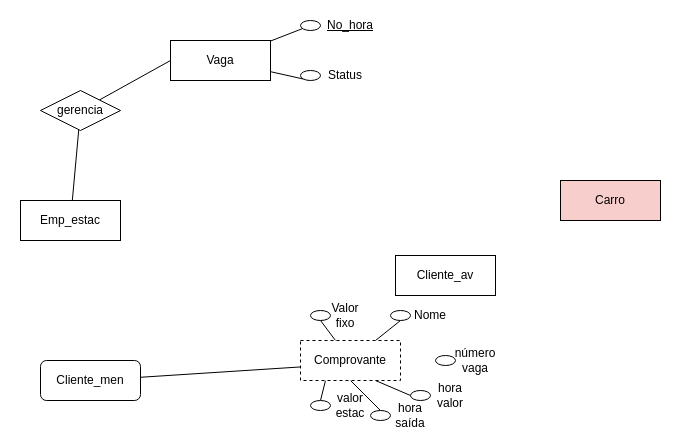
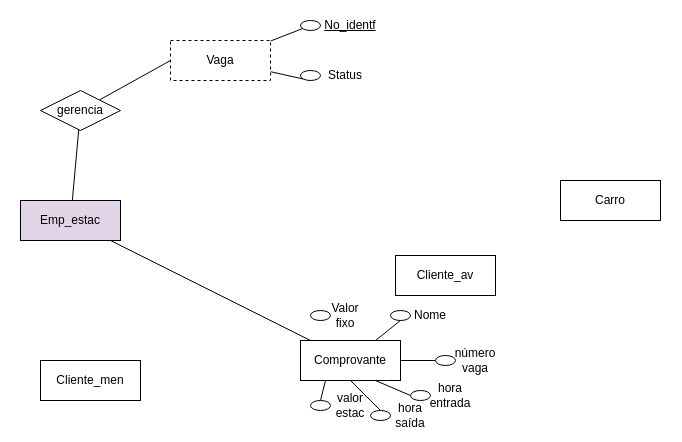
  <mxCell id="0" />
  <mxCell id="1" parent="0" />
  <mxCell id="2" value="" style="rounded=0;orthogonalLoop=1;jettySize=auto;html=1;endArrow=none;endFill=0;" edge="1" parent="1" source="3" target="25"><mxGeometry relative="1" as="geometry" /></mxCell>
- <mxCell id="3" value="Emp_estac" style="whiteSpace=wrap;html=1;align=center;" vertex="1" parent="1"><mxGeometry x="20" y="200" width="100" height="40" as="geometry" /></mxCell>
- <mxCell id="4" value="No_hora" style="ellipse;whiteSpace=wrap;html=1;align=center;fontStyle=4;spacingLeft=80;" vertex="1" parent="1"><mxGeometry x="300" y="20" width="20" height="10" as="geometry" /></mxCell>
+ <mxCell id="3" value="Emp_estac" style="whiteSpace=wrap;html=1;align=center;fillColor=#e1d5e7;" vertex="1" parent="1"><mxGeometry x="20" y="200" width="100" height="40" as="geometry" /></mxCell>
+ <mxCell id="4" value="No_identf" style="ellipse;whiteSpace=wrap;html=1;align=center;fontStyle=4;spacingLeft=80;" vertex="1" parent="1"><mxGeometry x="300" y="20" width="20" height="10" as="geometry" /></mxCell>
  <mxCell id="5" style="rounded=0;orthogonalLoop=1;jettySize=auto;html=1;endArrow=none;endFill=0;" edge="1" parent="1" source="7" target="4"><mxGeometry relative="1" as="geometry" /></mxCell>
  <mxCell id="6" style="rounded=0;orthogonalLoop=1;jettySize=auto;html=1;entryX=0;entryY=1;entryDx=0;entryDy=0;endArrow=none;endFill=0;" edge="1" parent="1" source="7" target="17"><mxGeometry relative="1" as="geometry" /></mxCell>
- <mxCell id="7" value="Vaga" style="whiteSpace=wrap;html=1;align=center;" vertex="1" parent="1"><mxGeometry x="170" y="40" width="100" height="40" as="geometry" /></mxCell>
+ <mxCell id="7" value="Vaga" style="whiteSpace=wrap;html=1;align=center;dashed=1;" vertex="1" parent="1"><mxGeometry x="170" y="40" width="100" height="40" as="geometry" /></mxCell>
  <mxCell id="8" value="Cliente_av" style="whiteSpace=wrap;html=1;align=center;" vertex="1" parent="1"><mxGeometry x="395" y="255" width="100" height="40" as="geometry" /></mxCell>
- <mxCell id="9" value="Cliente_men" style="whiteSpace=wrap;html=1;align=center;rounded=1;" vertex="1" parent="1"><mxGeometry x="40" y="360" width="100" height="40" as="geometry" /></mxCell>
- <mxCell id="10" style="rounded=0;orthogonalLoop=1;jettySize=auto;html=1;entryX=0.5;entryY=1;entryDx=0;entryDy=0;endArrow=none;endFill=0;" edge="1" parent="1" source="16" target="18"><mxGeometry relative="1" as="geometry" /></mxCell>
+ <mxCell id="9" value="Cliente_men" style="whiteSpace=wrap;html=1;align=center;" vertex="1" parent="1"><mxGeometry x="40" y="360" width="100" height="40" as="geometry" /></mxCell>
+ <mxCell id="10" style="rounded=0;orthogonalLoop=1;jettySize=auto;html=1;endArrow=none;endFill=0;" edge="1" parent="1" source="16" target="3"><mxGeometry relative="1" as="geometry" /></mxCell>
  <mxCell id="11" style="rounded=0;orthogonalLoop=1;jettySize=auto;html=1;entryX=0.5;entryY=1;entryDx=0;entryDy=0;endArrow=none;endFill=0;" edge="1" parent="1" source="16" target="19"><mxGeometry relative="1" as="geometry" /></mxCell>
- <mxCell id="12" style="rounded=0;orthogonalLoop=1;jettySize=auto;html=1;exitX=1;exitY=0.5;exitDx=0;exitDy=0;endArrow=none;endFill=0;" edge="1" parent="1" source="16" target="9"><mxGeometry relative="1" as="geometry" /></mxCell>
+ <mxCell id="12" style="rounded=0;orthogonalLoop=1;jettySize=auto;html=1;exitX=1;exitY=0.5;exitDx=0;exitDy=0;entryX=0;entryY=0.5;entryDx=0;entryDy=0;endArrow=none;endFill=0;" edge="1" parent="1" source="16" target="20"><mxGeometry relative="1" as="geometry" /></mxCell>
  <mxCell id="13" style="rounded=0;orthogonalLoop=1;jettySize=auto;html=1;exitX=0.75;exitY=1;exitDx=0;exitDy=0;entryX=0;entryY=0.5;entryDx=0;entryDy=0;endArrow=none;endFill=0;" edge="1" parent="1" source="16" target="21"><mxGeometry relative="1" as="geometry" /></mxCell>
  <mxCell id="14" style="rounded=0;orthogonalLoop=1;jettySize=auto;html=1;exitX=0.5;exitY=1;exitDx=0;exitDy=0;entryX=0.5;entryY=0;entryDx=0;entryDy=0;endArrow=none;endFill=0;" edge="1" parent="1" source="16" target="22"><mxGeometry relative="1" as="geometry" /></mxCell>
  <mxCell id="15" style="rounded=0;orthogonalLoop=1;jettySize=auto;html=1;exitX=0.25;exitY=1;exitDx=0;exitDy=0;entryX=0.5;entryY=0;entryDx=0;entryDy=0;endArrow=none;endFill=0;" edge="1" parent="1" source="16" target="23"><mxGeometry relative="1" as="geometry" /></mxCell>
- <mxCell id="16" value="Comprovante" style="whiteSpace=wrap;html=1;align=center;dashed=1;" vertex="1" parent="1"><mxGeometry x="300" y="340" width="100" height="40" as="geometry" /></mxCell>
+ <mxCell id="16" value="Comprovante" style="whiteSpace=wrap;html=1;align=center;" vertex="1" parent="1"><mxGeometry x="300" y="340" width="100" height="40" as="geometry" /></mxCell>
  <mxCell id="17" value="Status" style="ellipse;whiteSpace=wrap;html=1;align=center;fontStyle=0;spacingLeft=70;" vertex="1" parent="1"><mxGeometry x="300" y="70" width="20" height="10" as="geometry" /></mxCell>
  <mxCell id="18" value="Valor fixo" style="ellipse;whiteSpace=wrap;html=1;align=center;fontStyle=0;spacingLeft=50;" vertex="1" parent="1"><mxGeometry x="310" y="310" width="20" height="10" as="geometry" /></mxCell>
  <mxCell id="19" value="Nome" style="ellipse;whiteSpace=wrap;html=1;align=center;fontStyle=0;spacingLeft=60;" vertex="1" parent="1"><mxGeometry x="390" y="310" width="20" height="10" as="geometry" /></mxCell>
  <mxCell id="20" value="número vaga" style="ellipse;whiteSpace=wrap;html=1;align=center;fontStyle=0;spacingLeft=60;" vertex="1" parent="1"><mxGeometry x="435" y="355" width="20" height="10" as="geometry" /></mxCell>
- <mxCell id="21" value="hora valor" style="ellipse;whiteSpace=wrap;html=1;align=center;fontStyle=0;spacingLeft=60;" vertex="1" parent="1"><mxGeometry x="410" y="390" width="20" height="10" as="geometry" /></mxCell>
+ <mxCell id="21" value="hora entrada" style="ellipse;whiteSpace=wrap;html=1;align=center;fontStyle=0;spacingLeft=60;" vertex="1" parent="1"><mxGeometry x="410" y="390" width="20" height="10" as="geometry" /></mxCell>
  <mxCell id="22" value="hora saída" style="ellipse;whiteSpace=wrap;html=1;align=center;fontStyle=0;spacingLeft=60;" vertex="1" parent="1"><mxGeometry x="370" y="410" width="20" height="10" as="geometry" /></mxCell>
  <mxCell id="23" value="valor estac" style="ellipse;whiteSpace=wrap;html=1;align=center;fontStyle=0;spacingLeft=60;" vertex="1" parent="1"><mxGeometry x="310" y="400" width="20" height="10" as="geometry" /></mxCell>
  <mxCell id="24" style="rounded=0;orthogonalLoop=1;jettySize=auto;html=1;entryX=0;entryY=0.5;entryDx=0;entryDy=0;endArrow=none;endFill=0;" edge="1" parent="1" source="25" target="7"><mxGeometry relative="1" as="geometry" /></mxCell>
  <mxCell id="25" value="gerencia" style="shape=rhombus;perimeter=rhombusPerimeter;whiteSpace=wrap;html=1;align=center;" vertex="1" parent="1"><mxGeometry x="40" y="90" width="80" height="40" as="geometry" /></mxCell>
- <mxCell id="26" value="Carro" style="whiteSpace=wrap;html=1;align=center;fillColor=#f8cecc;" vertex="1" parent="1"><mxGeometry x="560" y="180" width="100" height="40" as="geometry" /></mxCell>
+ <mxCell id="26" value="Carro" style="whiteSpace=wrap;html=1;align=center;" vertex="1" parent="1"><mxGeometry x="560" y="180" width="100" height="40" as="geometry" /></mxCell>
